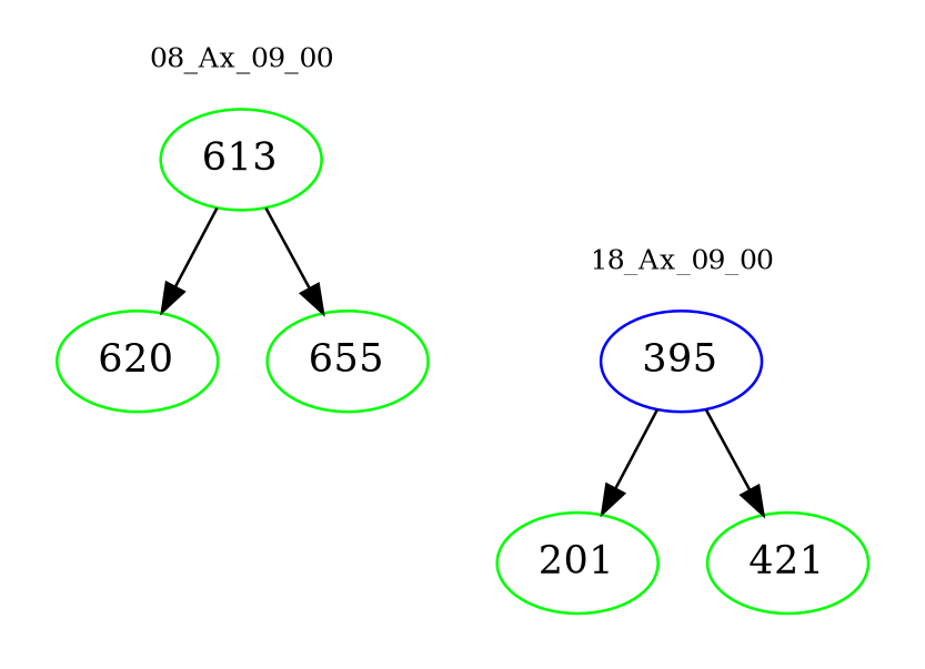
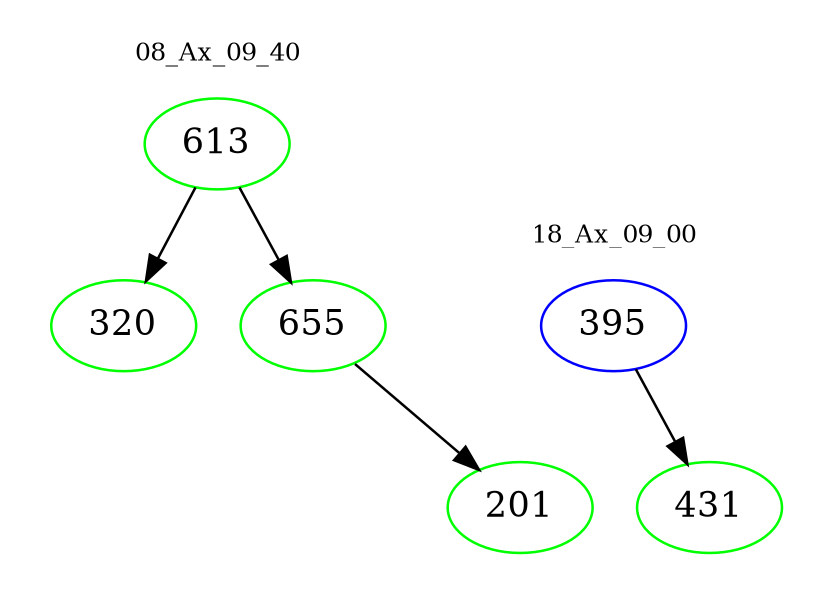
  digraph {
    node [color=green]
    edge [color=black]
    n1 [label=613]
-   n2 [label=620]
+   n2 [label=320]
    n3 [label=655]
    n4 [color=blue label=395]
-   n5 [label=421]
+   n5 [label=431]
    n6 [label=201]
    subgraph cluster_1 {
      color=white
      fontsize=10
-     label="08_Ax_09_00"
+     label="08_Ax_09_40"
      n1
      n2
      n3
    }
    subgraph cluster_2 {
      color=white
      fontsize=10
      label="18_Ax_09_00"
      n4
      n5
      n6
    }
    n1 -> n2
    n1 -> n3
    n4 -> n5
-   n4 -> n6
+   n3 -> n6
  }
